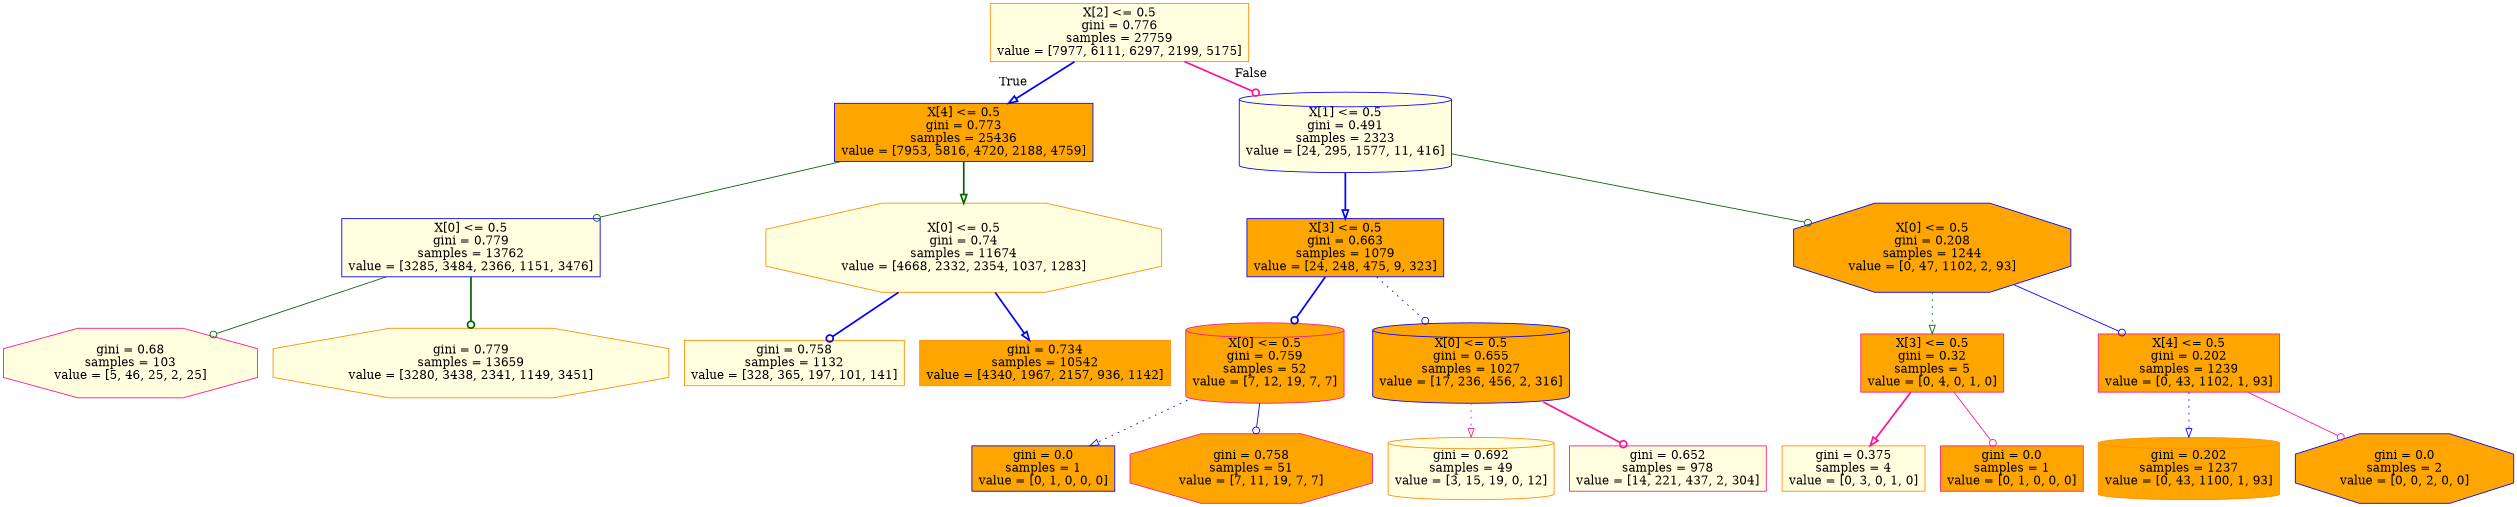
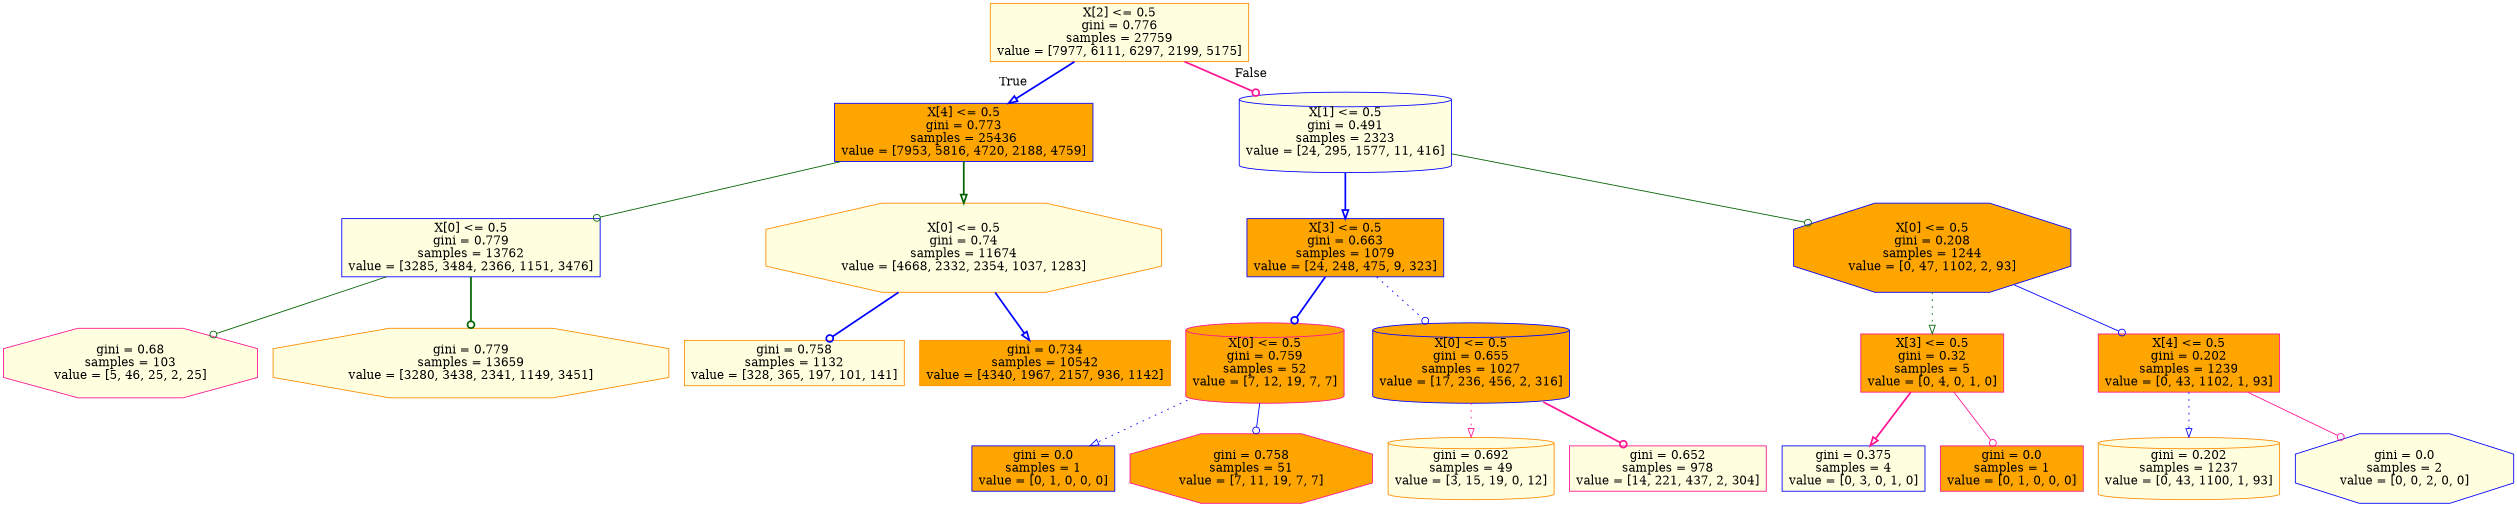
  digraph {
    node [color=blue fillcolor=orange shape=box style=filled]
    edge [arrowhead=odot color=blue style=bold]
    n1 [color=darkorange fillcolor=lightyellow label="X[2] <= 0.5\ngini = 0.776\nsamples = 27759\nvalue = [7977, 6111, 6297, 2199, 5175]"]
    n2 [label="X[4] <= 0.5\ngini = 0.773\nsamples = 25436\nvalue = [7953, 5816, 4720, 2188, 4759]"]
    n3 [fillcolor=lightyellow label="X[1] <= 0.5\ngini = 0.491\nsamples = 2323\nvalue = [24, 295, 1577, 11, 416]" shape=cylinder]
    n4 [fillcolor=lightyellow label="X[0] <= 0.5\ngini = 0.779\nsamples = 13762\nvalue = [3285, 3484, 2366, 1151, 3476]"]
    n5 [color=darkorange fillcolor=lightyellow label="X[0] <= 0.5\ngini = 0.74\nsamples = 11674\nvalue = [4668, 2332, 2354, 1037, 1283]" shape=octagon]
    n6 [label="X[3] <= 0.5\ngini = 0.663\nsamples = 1079\nvalue = [24, 248, 475, 9, 323]"]
    n7 [label="X[0] <= 0.5\ngini = 0.208\nsamples = 1244\nvalue = [0, 47, 1102, 2, 93]" shape=octagon]
    n8 [color=deeppink fillcolor=lightyellow label="gini = 0.68\nsamples = 103\nvalue = [5, 46, 25, 2, 25]" shape=octagon]
    n9 [color=darkorange fillcolor=lightyellow label="gini = 0.779\nsamples = 13659\nvalue = [3280, 3438, 2341, 1149, 3451]" shape=octagon]
    n10 [color=darkorange fillcolor=lightyellow label="gini = 0.758\nsamples = 1132\nvalue = [328, 365, 197, 101, 141]"]
    n11 [color=darkorange label="gini = 0.734\nsamples = 10542\nvalue = [4340, 1967, 2157, 936, 1142]"]
    n12 [color=deeppink label="X[0] <= 0.5\ngini = 0.759\nsamples = 52\nvalue = [7, 12, 19, 7, 7]" shape=cylinder]
    n13 [label="X[0] <= 0.5\ngini = 0.655\nsamples = 1027\nvalue = [17, 236, 456, 2, 316]" shape=cylinder]
    n14 [color=deeppink label="X[3] <= 0.5\ngini = 0.32\nsamples = 5\nvalue = [0, 4, 0, 1, 0]"]
    n15 [color=deeppink label="X[4] <= 0.5\ngini = 0.202\nsamples = 1239\nvalue = [0, 43, 1102, 1, 93]"]
    n16 [label="gini = 0.0\nsamples = 1\nvalue = [0, 1, 0, 0, 0]"]
    n17 [color=deeppink label="gini = 0.758\nsamples = 51\nvalue = [7, 11, 19, 7, 7]" shape=octagon]
    n18 [color=darkorange fillcolor=lightyellow label="gini = 0.692\nsamples = 49\nvalue = [3, 15, 19, 0, 12]" shape=cylinder]
    n19 [color=deeppink fillcolor=lightyellow label="gini = 0.652\nsamples = 978\nvalue = [14, 221, 437, 2, 304]"]
-   n20 [color=darkorange fillcolor=lightyellow label="gini = 0.375\nsamples = 4\nvalue = [0, 3, 0, 1, 0]"]
+   n20 [fillcolor=lightyellow label="gini = 0.375\nsamples = 4\nvalue = [0, 3, 0, 1, 0]"]
    n21 [color=deeppink label="gini = 0.0\nsamples = 1\nvalue = [0, 1, 0, 0, 0]"]
-   n22 [color=darkorange label="gini = 0.202\nsamples = 1237\nvalue = [0, 43, 1100, 1, 93]" shape=cylinder]
-   n23 [label="gini = 0.0\nsamples = 2\nvalue = [0, 0, 2, 0, 0]" shape=octagon]
+   n22 [color=darkorange fillcolor=lightyellow label="gini = 0.202\nsamples = 1237\nvalue = [0, 43, 1100, 1, 93]" shape=cylinder]
+   n23 [fillcolor=lightyellow label="gini = 0.0\nsamples = 2\nvalue = [0, 0, 2, 0, 0]" shape=octagon]
    n1 -> n2 [arrowhead=onormal headlabel=True labelangle=45 labeldistance=2.5]
    n1 -> n3 [color=deeppink headlabel=False labelangle=-45 labeldistance=2.5]
    n2 -> n4 [color=darkgreen style=solid]
    n2 -> n5 [arrowhead=onormal color=darkgreen]
    n3 -> n6 [arrowhead=onormal]
    n3 -> n7 [color=darkgreen style=solid]
    n4 -> n8 [color=darkgreen style=solid]
    n4 -> n9 [color=darkgreen]
    n5 -> n10
    n5 -> n11 [arrowhead=onormal]
    n6 -> n12
    n6 -> n13 [style=dotted]
    n7 -> n14 [arrowhead=onormal color=darkgreen style=dotted]
    n7 -> n15 [style=solid]
    n12 -> n16 [arrowhead=onormal style=dotted]
    n12 -> n17 [style=solid]
    n13 -> n18 [arrowhead=onormal color=deeppink style=dotted]
    n13 -> n19 [color=deeppink]
    n14 -> n20 [arrowhead=onormal color=deeppink]
    n14 -> n21 [color=deeppink style=solid]
    n15 -> n22 [arrowhead=onormal style=dotted]
    n15 -> n23 [color=deeppink style=solid]
  }
